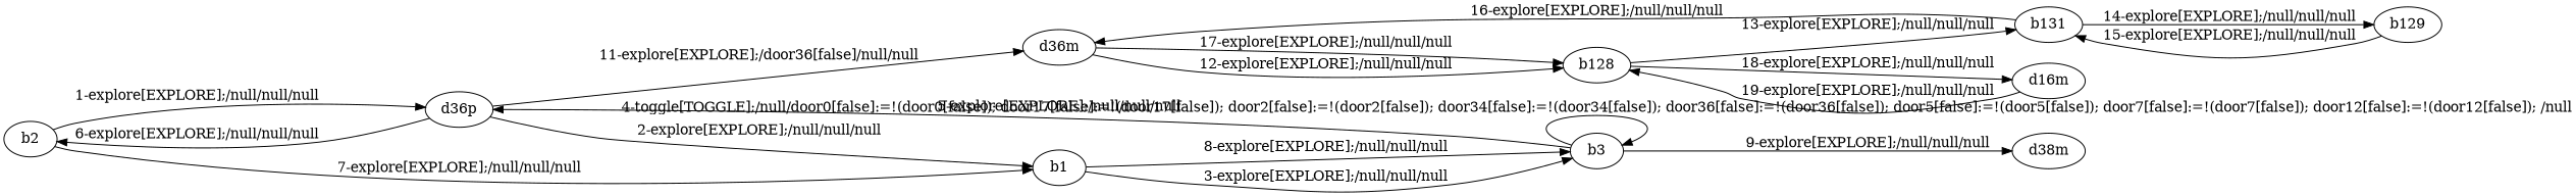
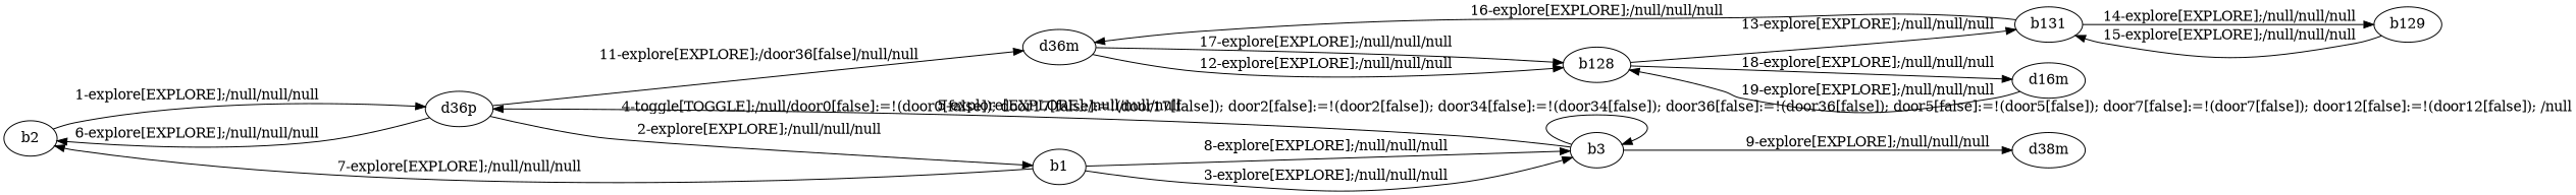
  digraph {
    rankdir=LR
    b2
    d36p
    b1
    d36m
    b3
    b128
    d38m
    b131
    d16m
    b129
    b2 -> d36p [label="1-explore[EXPLORE];/null/null/null"]
-   b2 -> b1 [label="7-explore[EXPLORE];/null/null/null"]
+   b1 -> b2 [label="7-explore[EXPLORE];/null/null/null"]
    d36p -> b2 [label="6-explore[EXPLORE];/null/null/null"]
    d36p -> b1 [label="2-explore[EXPLORE];/null/null/null"]
    d36p -> d36m [label="11-explore[EXPLORE];/door36[false]/null/null"]
    b1 -> b3 [label="3-explore[EXPLORE];/null/null/null"]
    b1 -> b3 [label="8-explore[EXPLORE];/null/null/null"]
    d36m -> b128 [label="12-explore[EXPLORE];/null/null/null"]
    d36m -> b128 [label="17-explore[EXPLORE];/null/null/null"]
    b3 -> d36p [label="5-explore[EXPLORE];/null/null/null"]
    b3 -> b3 [label="4-toggle[TOGGLE];/null/door0[false]:=!(door0[false]); door17[false]:=!(door17[false]); door2[false]:=!(door2[false]); door34[false]:=!(door34[false]); door36[false]:=!(door36[false]); door5[false]:=!(door5[false]); door7[false]:=!(door7[false]); door12[false]:=!(door12[false]); /null"]
    b3 -> d38m [label="9-explore[EXPLORE];/null/null/null"]
    b128 -> b131 [label="13-explore[EXPLORE];/null/null/null"]
    b128 -> d16m [label="18-explore[EXPLORE];/null/null/null"]
    b131 -> d36m [label="16-explore[EXPLORE];/null/null/null"]
    b131 -> b129 [label="14-explore[EXPLORE];/null/null/null"]
    d16m -> b128 [label="19-explore[EXPLORE];/null/null/null"]
    b129 -> b131 [label="15-explore[EXPLORE];/null/null/null"]
  }
